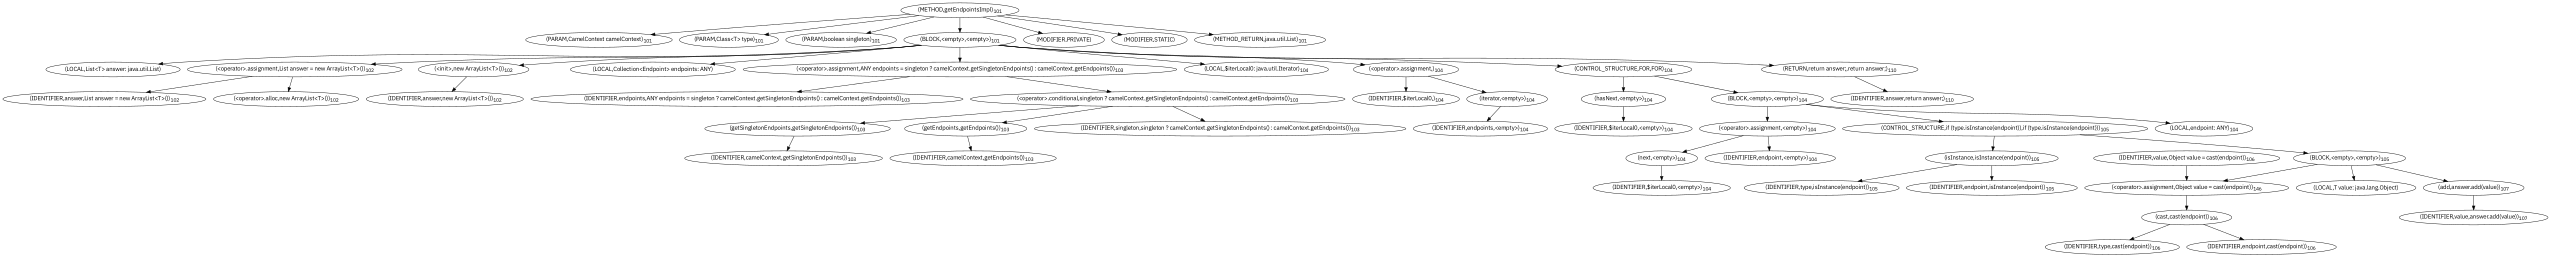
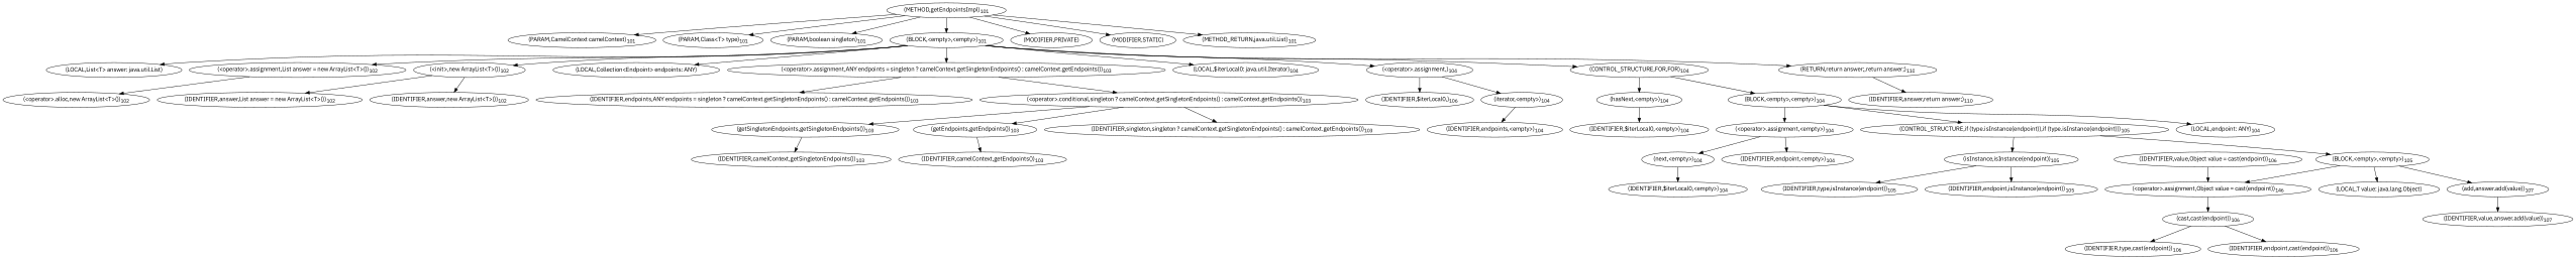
  digraph {
    fontname="IBM Plex Sans"
    node [fontname="IBM Plex Sans"]
    edge [fontname="IBM Plex Sans"]
    n1 [label=<(METHOD,getEndpointsImpl)<SUB>101</SUB>>]
    n2 [label=<(PARAM,CamelContext camelContext)<SUB>101</SUB>>]
    n3 [label=<(PARAM,Class&lt;T&gt; type)<SUB>101</SUB>>]
    n4 [label=<(PARAM,boolean singleton)<SUB>101</SUB>>]
    n5 [label=<(BLOCK,&lt;empty&gt;,&lt;empty&gt;)<SUB>101</SUB>>]
    n6 [label=<(MODIFIER,PRIVATE)>]
    n7 [label=<(MODIFIER,STATIC)>]
    n8 [label=<(METHOD_RETURN,java.util.List)<SUB>101</SUB>>]
    n9 [label=<(LOCAL,List&lt;T&gt; answer: java.util.List)>]
    n10 [label=<(&lt;operator&gt;.assignment,List answer = new ArrayList&lt;T&gt;())<SUB>102</SUB>>]
    n11 [label=<(&lt;init&gt;,new ArrayList&lt;T&gt;())<SUB>102</SUB>>]
    n12 [label=<(LOCAL,Collection&lt;Endpoint&gt; endpoints: ANY)>]
    n13 [label=<(&lt;operator&gt;.assignment,ANY endpoints = singleton ? camelContext.getSingletonEndpoints() : camelContext.getEndpoints())<SUB>103</SUB>>]
    n14 [label=<(LOCAL,$iterLocal0: java.util.Iterator)<SUB>104</SUB>>]
    n15 [label=<(&lt;operator&gt;.assignment,)<SUB>104</SUB>>]
    n16 [label=<(CONTROL_STRUCTURE,FOR,FOR)<SUB>104</SUB>>]
    n17 [label=<(RETURN,return answer;,return answer;)<SUB>110</SUB>>]
    n18 [label=<(IDENTIFIER,answer,List answer = new ArrayList&lt;T&gt;())<SUB>102</SUB>>]
    n19 [label=<(&lt;operator&gt;.alloc,new ArrayList&lt;T&gt;())<SUB>102</SUB>>]
    n20 [label=<(IDENTIFIER,answer,new ArrayList&lt;T&gt;())<SUB>102</SUB>>]
    n21 [label=<(IDENTIFIER,endpoints,ANY endpoints = singleton ? camelContext.getSingletonEndpoints() : camelContext.getEndpoints())<SUB>103</SUB>>]
    n22 [label=<(&lt;operator&gt;.conditional,singleton ? camelContext.getSingletonEndpoints() : camelContext.getEndpoints())<SUB>103</SUB>>]
-   n23 [label=<(IDENTIFIER,$iterLocal0,)<SUB>104</SUB>>]
+   n23 [label=<(IDENTIFIER,$iterLocal0,)<SUB>106</SUB>>]
    n24 [label=<(iterator,&lt;empty&gt;)<SUB>104</SUB>>]
    n25 [label=<(hasNext,&lt;empty&gt;)<SUB>104</SUB>>]
    n26 [label=<(BLOCK,&lt;empty&gt;,&lt;empty&gt;)<SUB>104</SUB>>]
    n27 [label=<(IDENTIFIER,answer,return answer;)<SUB>110</SUB>>]
    n28 [label=<(IDENTIFIER,singleton,singleton ? camelContext.getSingletonEndpoints() : camelContext.getEndpoints())<SUB>103</SUB>>]
    n29 [label=<(getSingletonEndpoints,getSingletonEndpoints())<SUB>103</SUB>>]
    n30 [label=<(getEndpoints,getEndpoints())<SUB>103</SUB>>]
    n31 [label=<(IDENTIFIER,camelContext,getSingletonEndpoints())<SUB>103</SUB>>]
    n32 [label=<(IDENTIFIER,camelContext,getEndpoints())<SUB>103</SUB>>]
    n33 [label=<(IDENTIFIER,endpoints,&lt;empty&gt;)<SUB>104</SUB>>]
    n34 [label=<(IDENTIFIER,$iterLocal0,&lt;empty&gt;)<SUB>104</SUB>>]
    n35 [label=<(LOCAL,endpoint: ANY)<SUB>104</SUB>>]
    n36 [label=<(&lt;operator&gt;.assignment,&lt;empty&gt;)<SUB>104</SUB>>]
    n37 [label=<(CONTROL_STRUCTURE,if (type.isInstance(endpoint)),if (type.isInstance(endpoint)))<SUB>105</SUB>>]
    n38 [label=<(IDENTIFIER,endpoint,&lt;empty&gt;)<SUB>104</SUB>>]
    n39 [label=<(next,&lt;empty&gt;)<SUB>104</SUB>>]
    n40 [label=<(isInstance,isInstance(endpoint))<SUB>105</SUB>>]
    n41 [label=<(BLOCK,&lt;empty&gt;,&lt;empty&gt;)<SUB>105</SUB>>]
    n42 [label=<(IDENTIFIER,$iterLocal0,&lt;empty&gt;)<SUB>104</SUB>>]
    n43 [label=<(IDENTIFIER,type,isInstance(endpoint))<SUB>105</SUB>>]
    n44 [label=<(IDENTIFIER,endpoint,isInstance(endpoint))<SUB>105</SUB>>]
    n45 [label=<(LOCAL,T value: java.lang.Object)>]
    n46 [label=<(&lt;operator&gt;.assignment,Object value = cast(endpoint))<SUB>146</SUB>>]
    n47 [label=<(add,answer.add(value))<SUB>107</SUB>>]
    n48 [label=<(cast,cast(endpoint))<SUB>106</SUB>>]
    n49 [label=<(IDENTIFIER,value,answer.add(value))<SUB>107</SUB>>]
    n50 [label=<(IDENTIFIER,value,Object value = cast(endpoint))<SUB>106</SUB>>]
    n51 [label=<(IDENTIFIER,type,cast(endpoint))<SUB>106</SUB>>]
    n52 [label=<(IDENTIFIER,endpoint,cast(endpoint))<SUB>106</SUB>>]
    n1 -> n2
    n1 -> n3
    n1 -> n4
    n1 -> n5
    n1 -> n6
    n1 -> n7
    n1 -> n8
    n5 -> n9
    n5 -> n10
    n5 -> n11
    n5 -> n12
    n5 -> n13
    n5 -> n14
    n5 -> n15
    n5 -> n16
    n5 -> n17
-   n10 -> n18
+   n11 -> n18
    n10 -> n19
    n11 -> n20
    n13 -> n21
    n13 -> n22
    n15 -> n23
    n15 -> n24
    n16 -> n25
    n16 -> n26
    n17 -> n27
    n22 -> n28
    n22 -> n29
    n22 -> n30
    n24 -> n33
    n25 -> n34
    n26 -> n35
    n26 -> n36
    n26 -> n37
    n29 -> n31
    n30 -> n32
    n36 -> n38
    n36 -> n39
    n37 -> n40
    n37 -> n41
    n39 -> n42
    n40 -> n43
    n40 -> n44
    n41 -> n45
    n41 -> n46
    n41 -> n47
    n46 -> n48
    n47 -> n49
    n48 -> n51
    n48 -> n52
    n50 -> n46
  }
